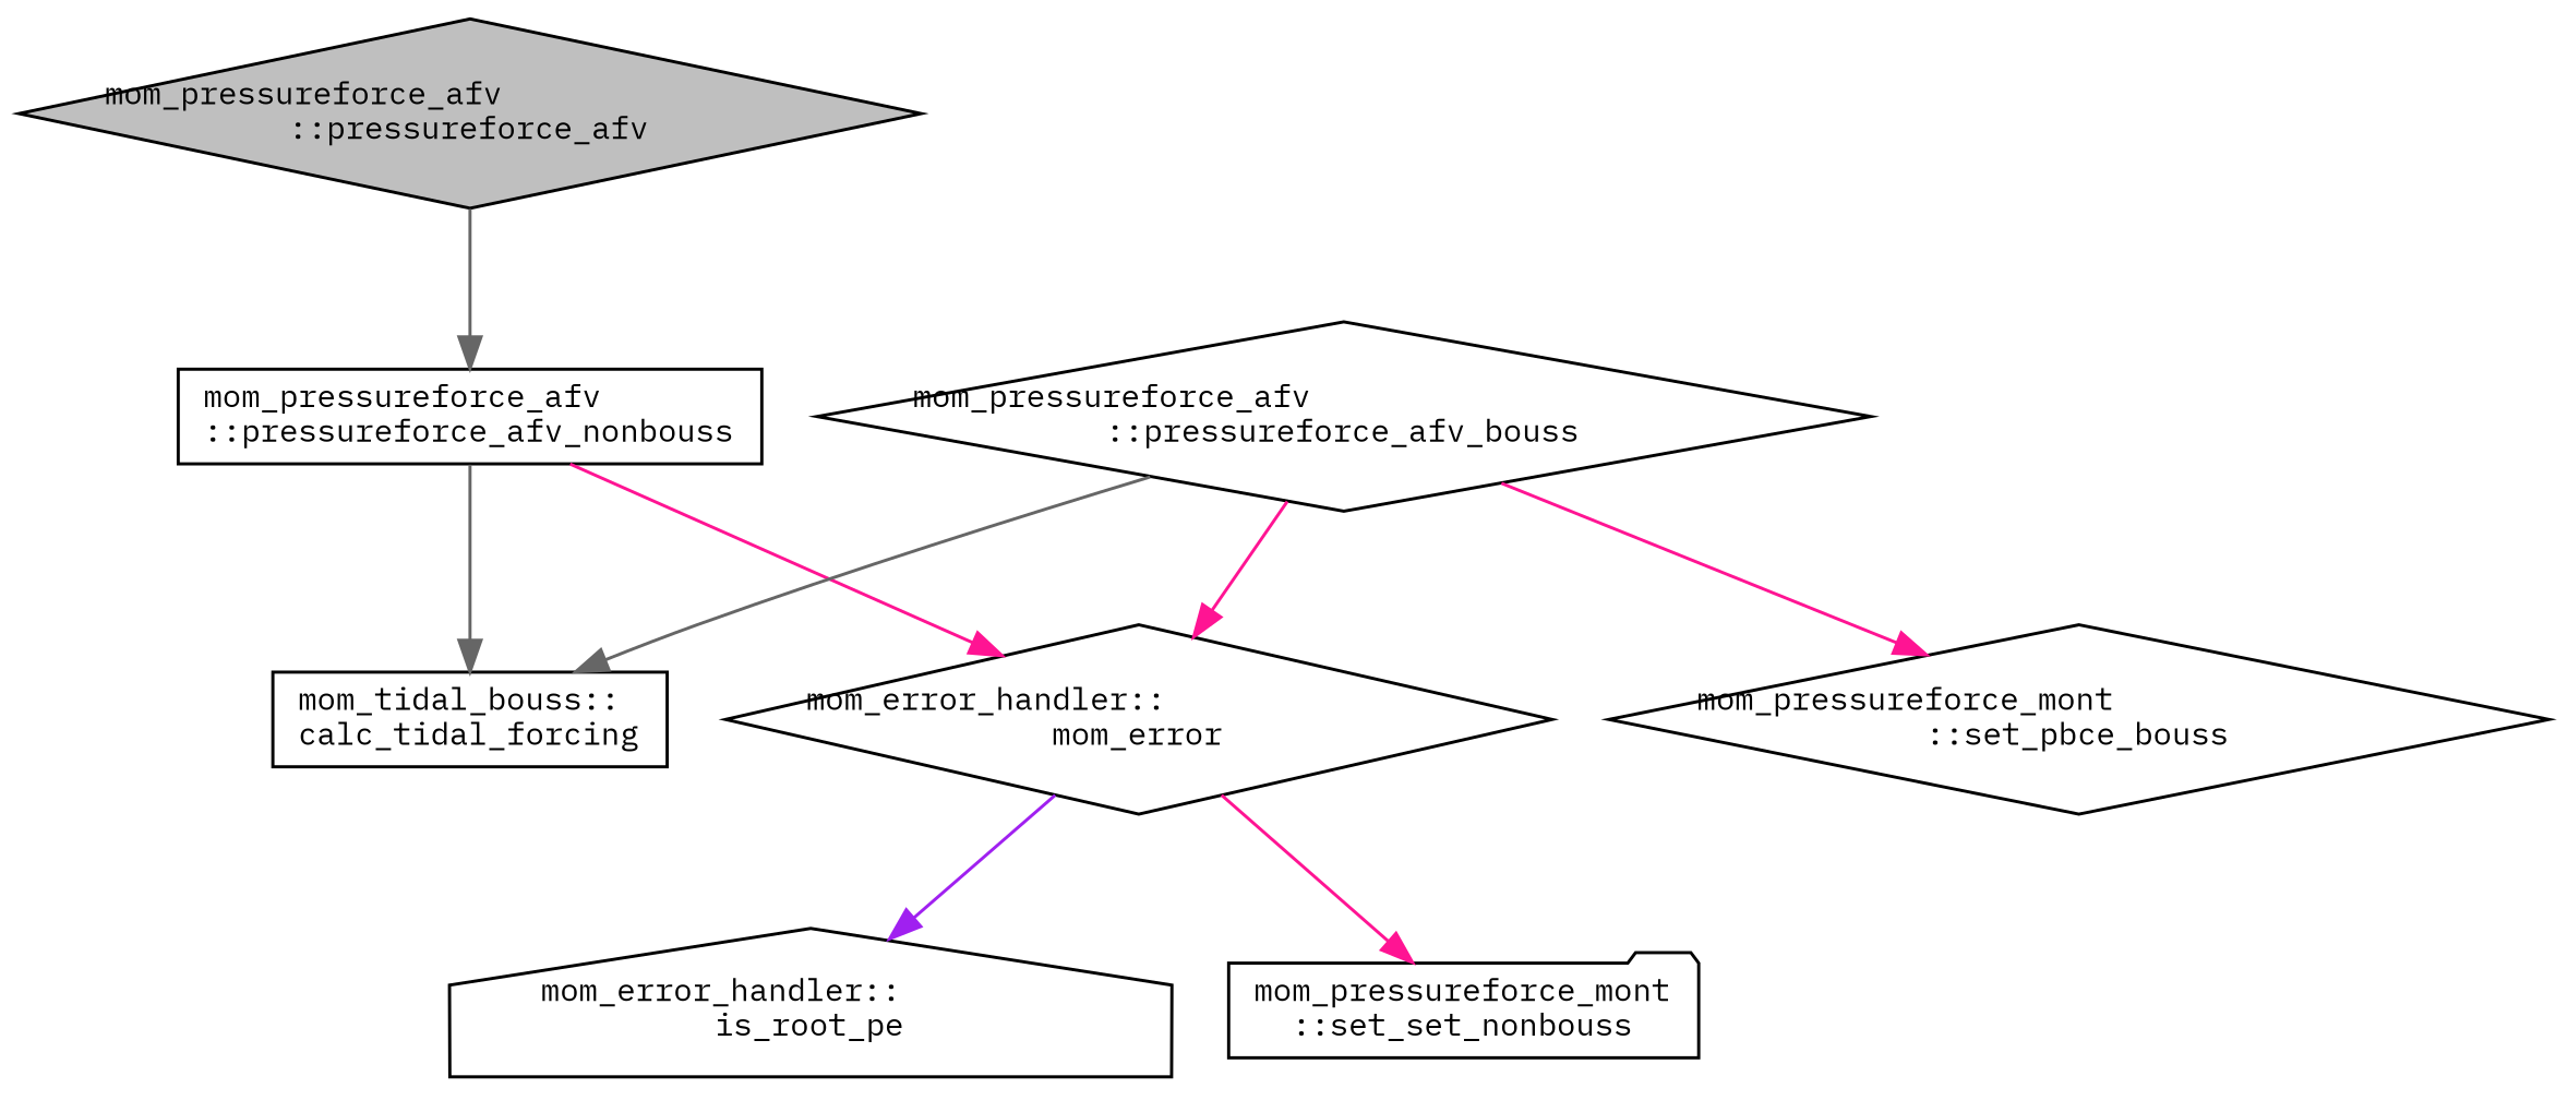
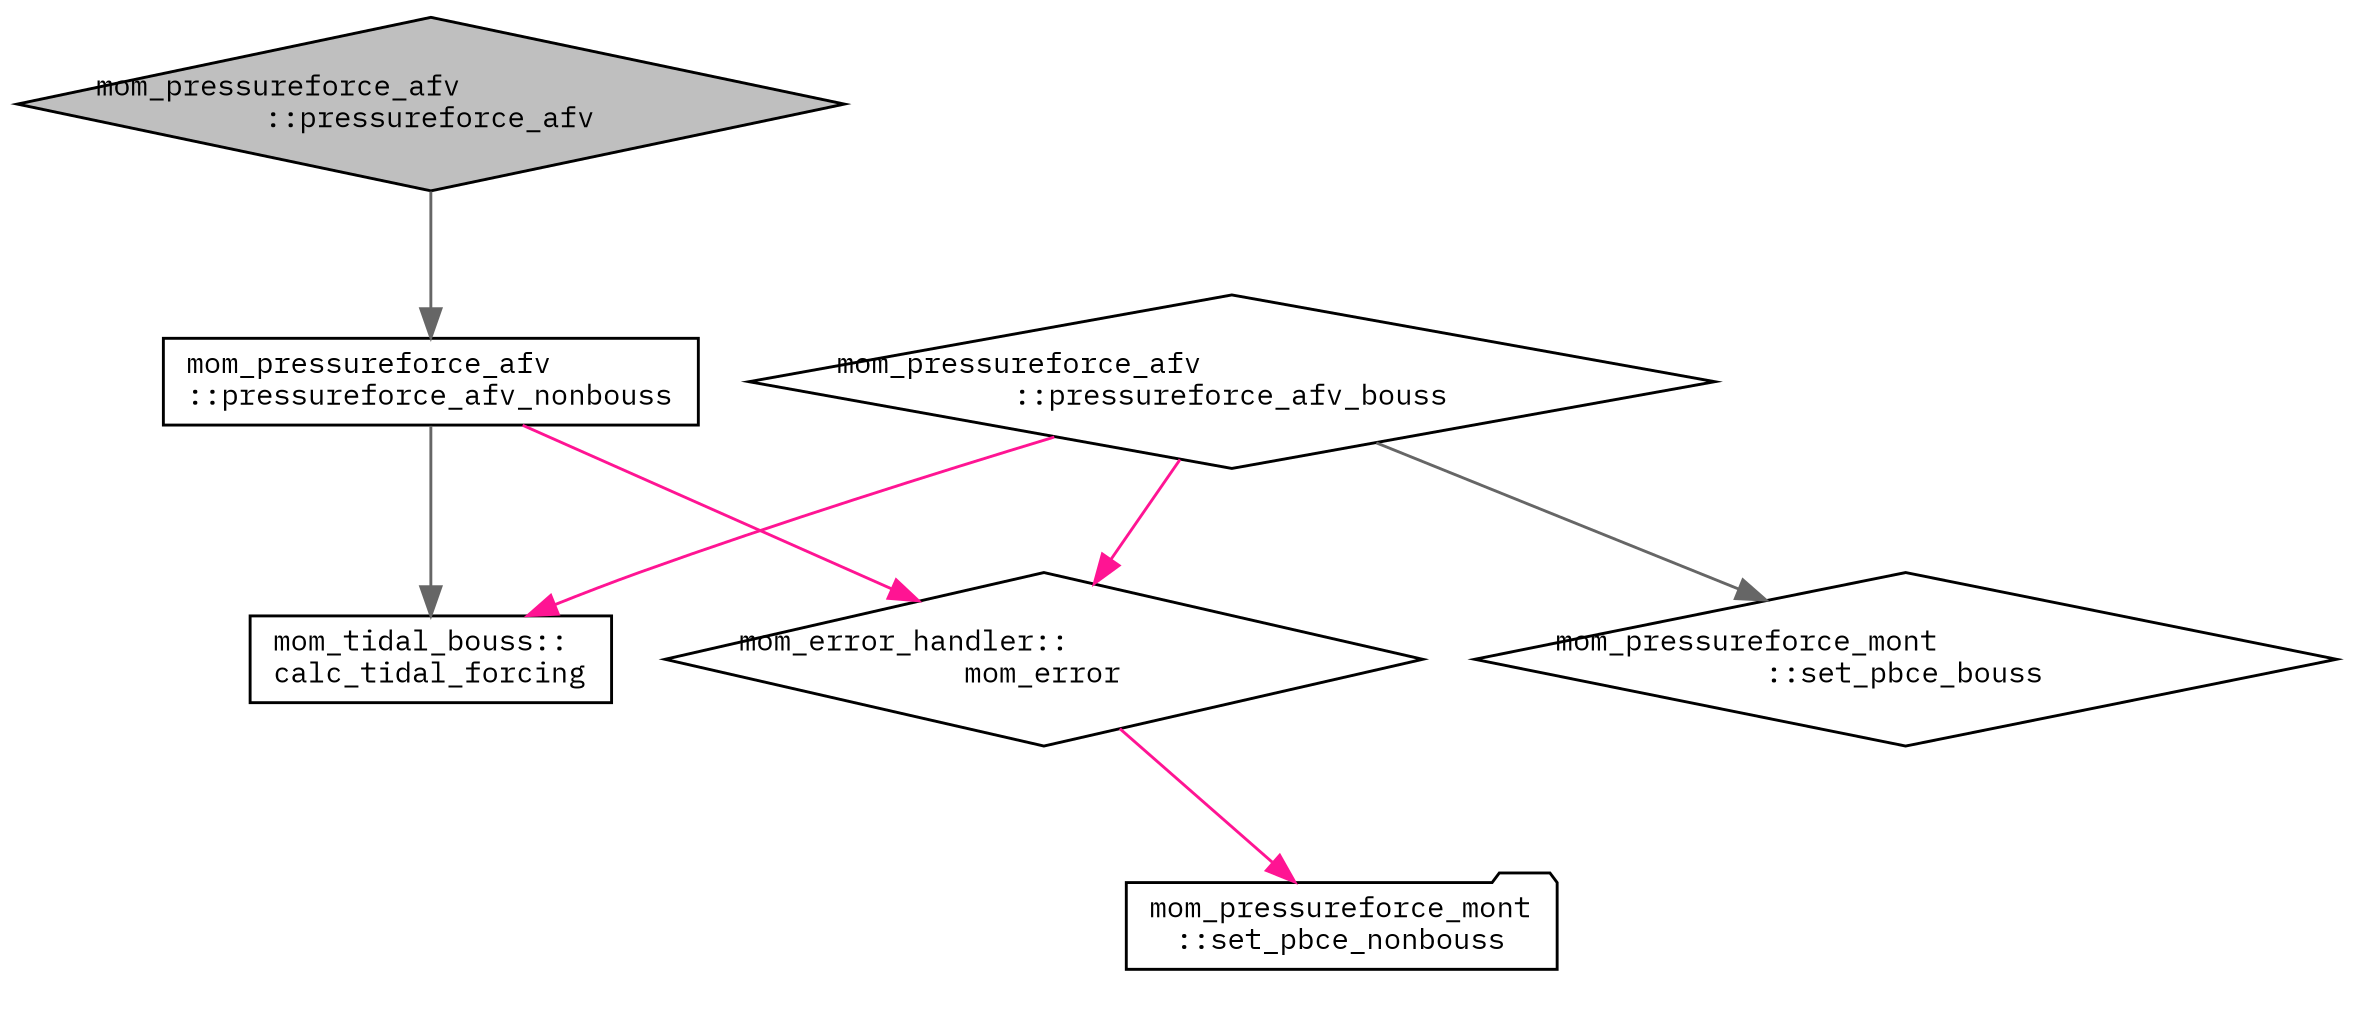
  digraph {
    fontname="IBM Plex Mono"
    rankdir=TB
    node [color=black fillcolor=white fontname="IBM Plex Mono" fontsize=10 shape=diamond style=filled]
    edge [color=gray40 fontname="IBM Plex Mono" fontsize=10 labelfontname=Helvetica labelfontsize=10 style=solid]
    n1 [fillcolor=grey75 fontcolor=black height=0.2 label="mom_pressureforce_afv\l::pressureforce_afv" width=0.4]
    n2 [height=0.2 label="mom_pressureforce_afv\l::pressureforce_afv_nonbouss" shape=box width=0.4]
    n3 [height=0.2 label="mom_pressureforce_afv\l::pressureforce_afv_bouss" width=0.4]
    n4 [height=0.2 label="mom_error_handler::\lmom_error" width=0.4]
    n5 [height=0.2 label="mom_tidal_bouss::\lcalc_tidal_forcing" shape=box width=0.4]
    n6 [height=0.2 label="mom_pressureforce_mont\l::set_pbce_bouss" width=0.4]
-   n7 [height=0.2 label="mom_error_handler::\lis_root_pe" shape=house width=0.4]
-   n8 [height=0.2 label="mom_pressureforce_mont\l::set_set_nonbouss" shape=folder width=0.4]
+   n8 [height=0.2 label="mom_pressureforce_mont\l::set_pbce_nonbouss" shape=folder width=0.4]
    n1 -> n2
    n2 -> n4 [color=deeppink]
    n2 -> n5
    n3 -> n4 [color=deeppink]
-   n3 -> n5
-   n3 -> n6 [color=deeppink]
-   n4 -> n7 [color=purple]
+   n3 -> n5 [color=deeppink]
+   n3 -> n6
    n4 -> n8 [color=deeppink]
  }
